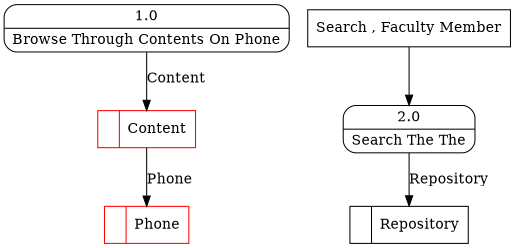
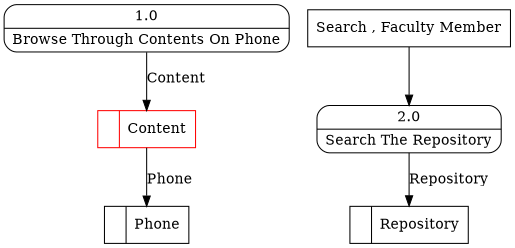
  digraph {
    node [shape=record]
-   n1 [color=red label="<f0>  |<f1> Phone "]
+   n1 [color=black label="<f0>  |<f1> Phone "]
    n2 [label="<f0>  |<f1> Repository "]
    n3 [color=red label="<f0>  |<f1> Content "]
    n4 [label="Search , Faculty Member" shape=box]
-   n5 [label="{<f0> 2.0|<f1> Search The The }" shape=Mrecord]
+   n5 [label="{<f0> 2.0|<f1> Search The Repository }" shape=Mrecord]
    n6 [label="{<f0> 1.0|<f1> Browse Through Contents On Phone }" shape=Mrecord]
    n3 -> n1 [label=Phone]
    n4 -> n5
    n5 -> n2 [label=Repository]
    n6 -> n3 [label=Content]
  }
